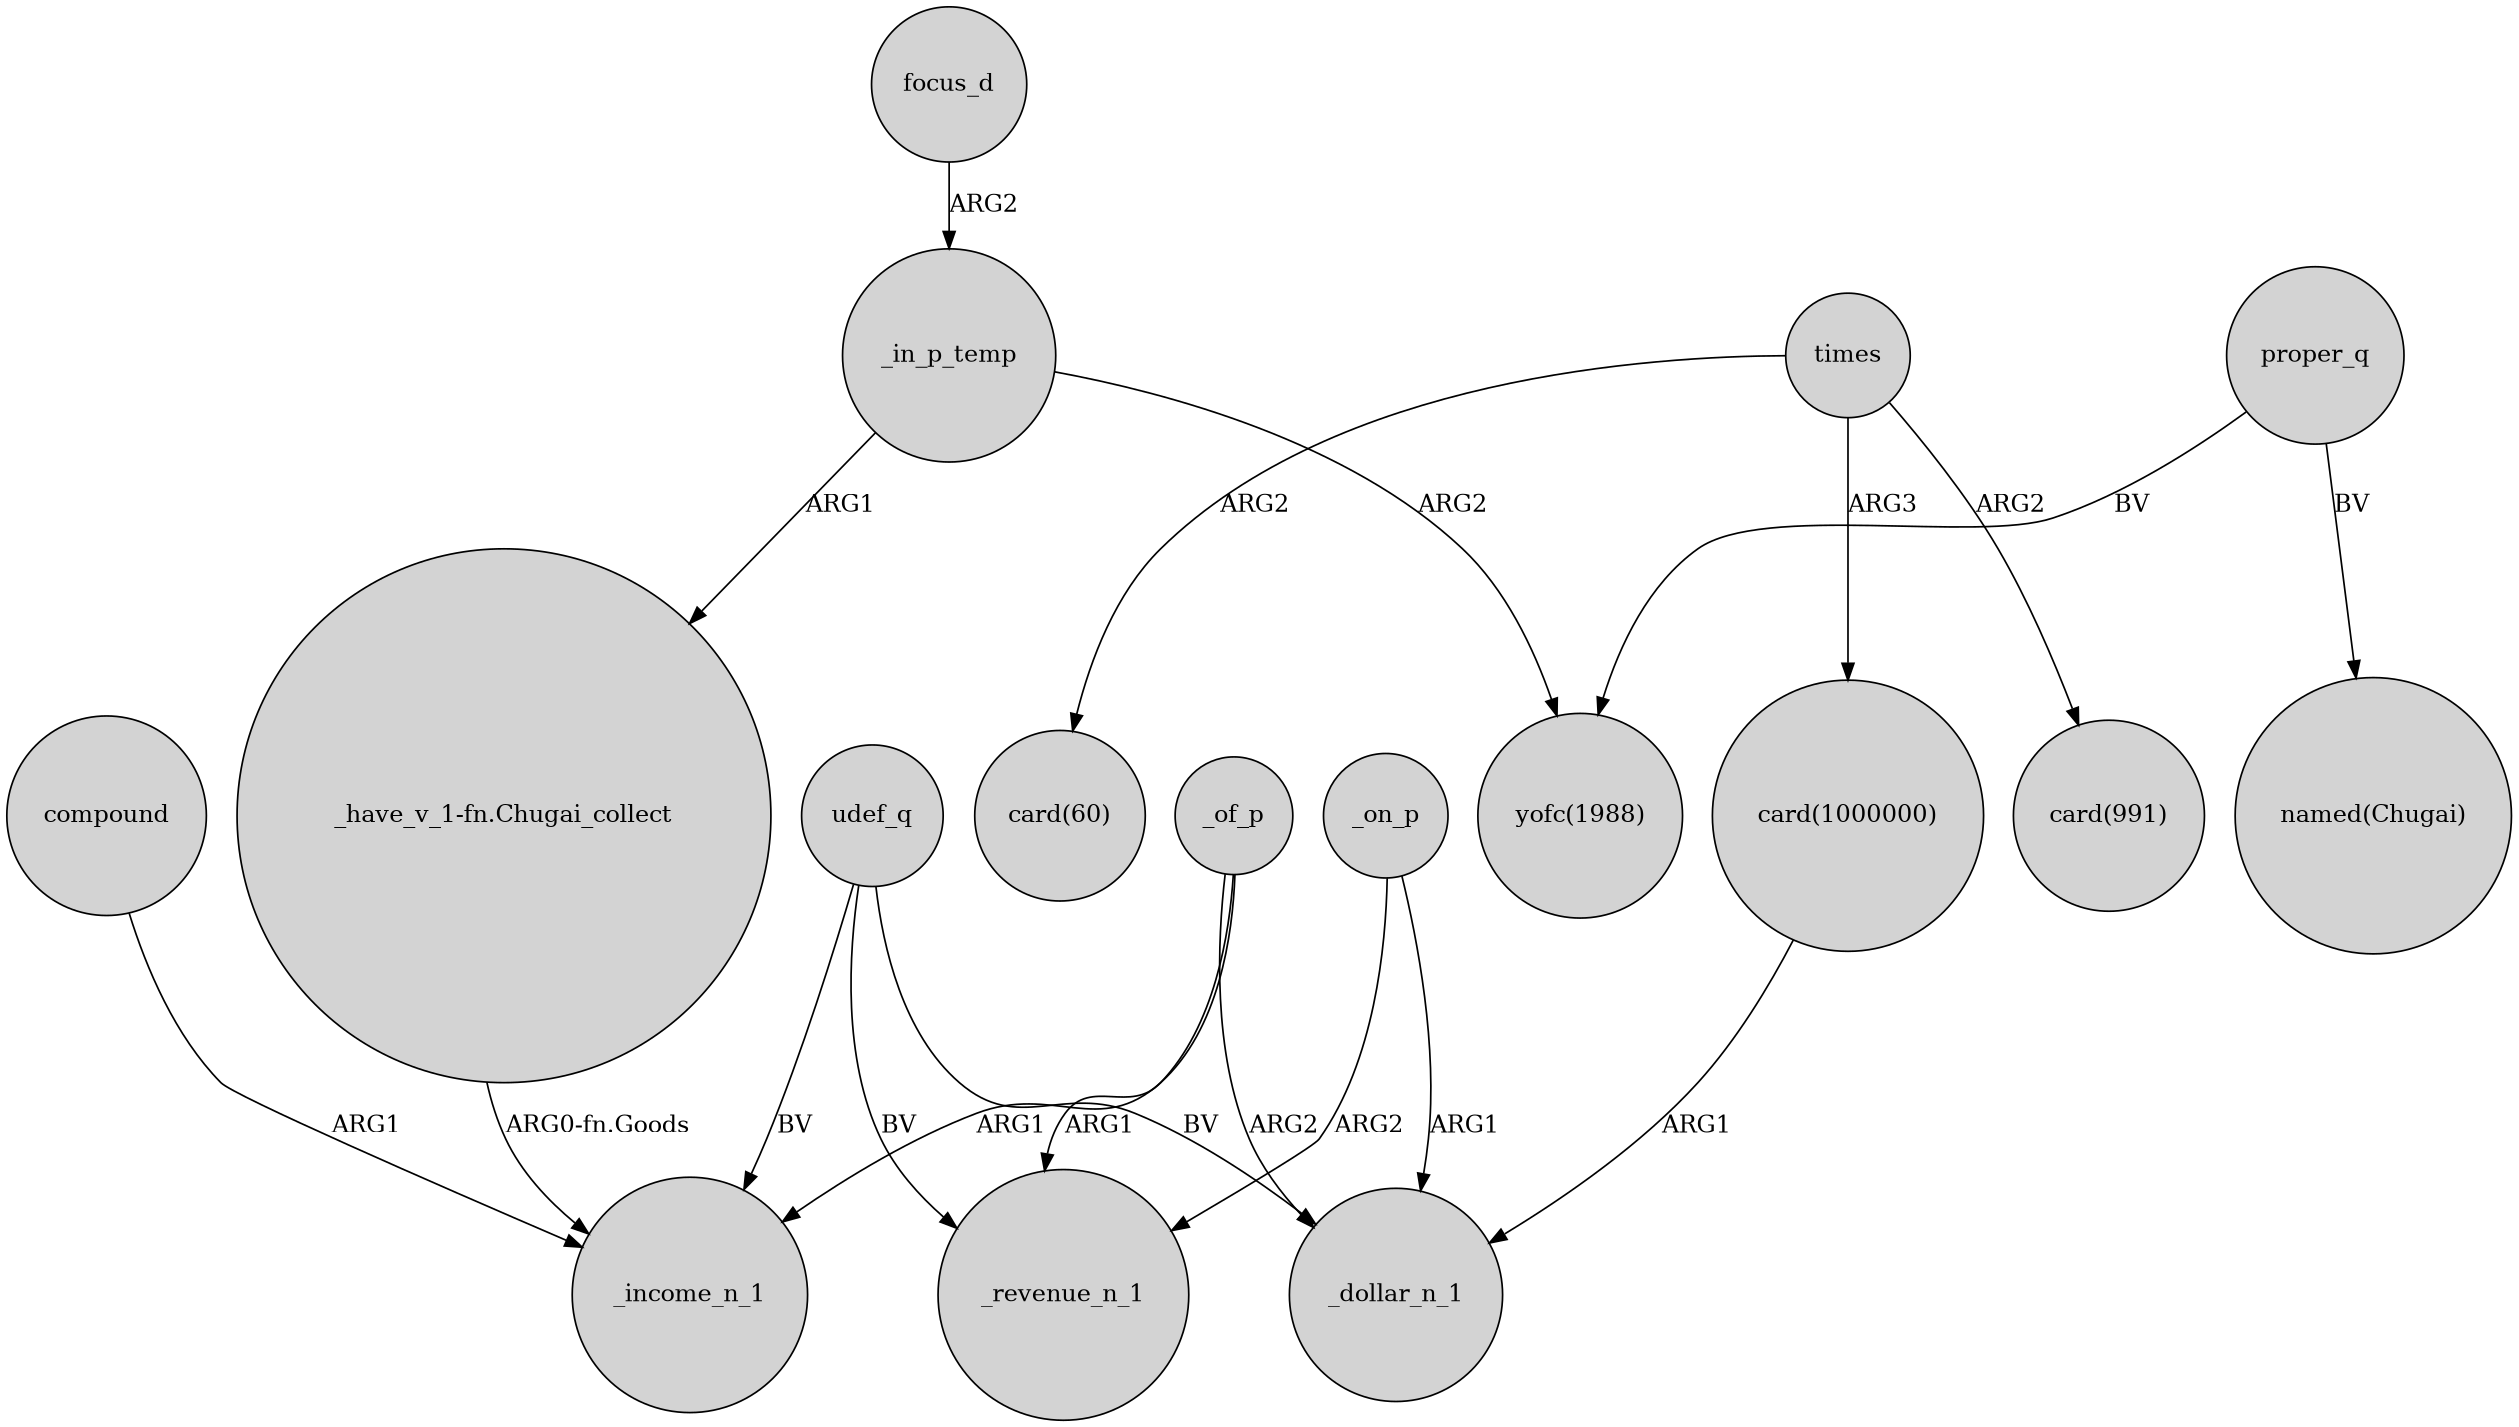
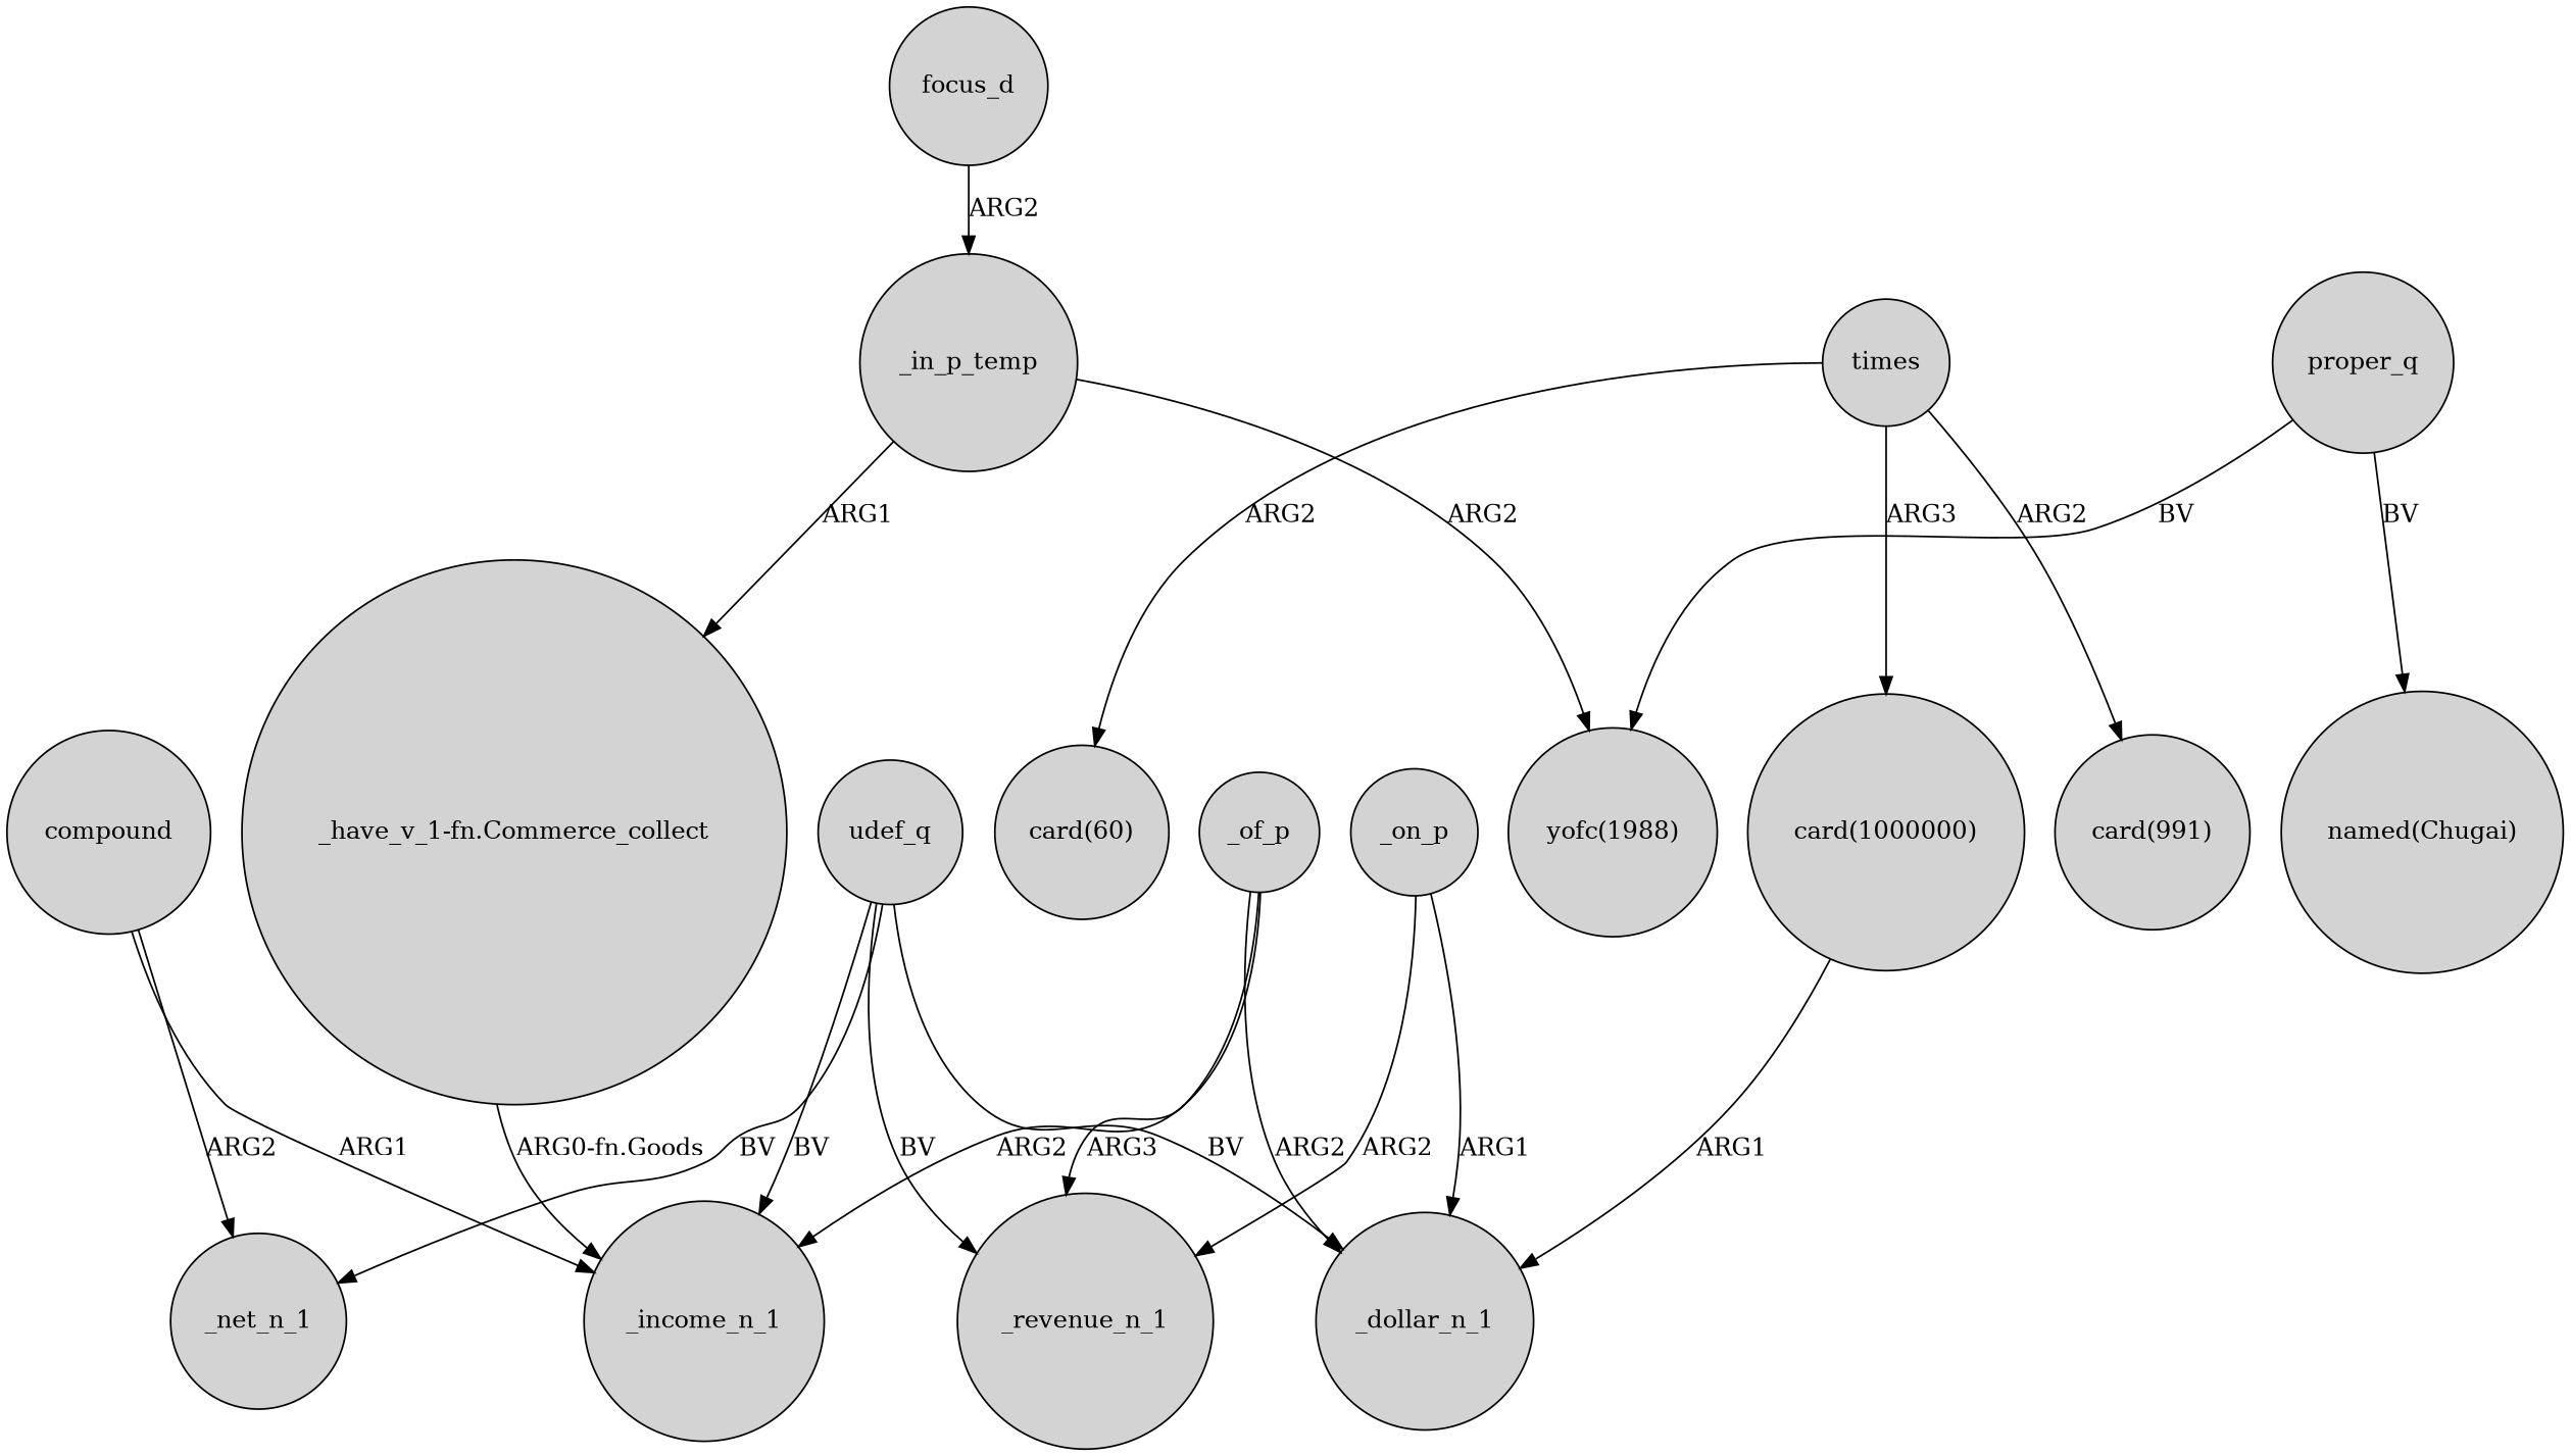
  digraph {
    node [shape=circle style=filled]
    compound
+   _net_n_1
    _income_n_1
    times
    "card(991)"
    "card(1000000)"
    "card(60)"
    _dollar_n_1
    _on_p
    _revenue_n_1
    udef_q
    _of_p
-   "_have_v_1-fn.Commerce_collect" [label="_have_v_1-fn.Chugai_collect"]
+   "_have_v_1-fn.Commerce_collect"
    _in_p_temp
    "yofc(1988)"
    proper_q
    "named(Chugai)"
    focus_d
+   compound -> _net_n_1 [label=ARG2]
    compound -> _income_n_1 [label=ARG1]
    times -> "card(991)" [label=ARG2]
    times -> "card(1000000)" [label=ARG3]
    times -> "card(60)" [label=ARG2]
    "card(1000000)" -> _dollar_n_1 [label=ARG1]
    _on_p -> _dollar_n_1 [label=ARG1]
    _on_p -> _revenue_n_1 [label=ARG2]
+   udef_q -> _net_n_1 [label=BV]
    udef_q -> _income_n_1 [label=BV]
    udef_q -> _dollar_n_1 [label=BV]
    udef_q -> _revenue_n_1 [label=BV]
-   _of_p -> _income_n_1 [label=ARG1]
+   _of_p -> _income_n_1 [label=ARG2]
    _of_p -> _dollar_n_1 [label=ARG2]
-   _of_p -> _revenue_n_1 [label=ARG1]
+   _of_p -> _revenue_n_1 [label=ARG3]
    "_have_v_1-fn.Commerce_collect" -> _income_n_1 [label="ARG0-fn.Goods"]
    _in_p_temp -> "_have_v_1-fn.Commerce_collect" [label=ARG1]
    _in_p_temp -> "yofc(1988)" [label=ARG2]
    proper_q -> "yofc(1988)" [label=BV]
    proper_q -> "named(Chugai)" [label=BV]
    focus_d -> _in_p_temp [label=ARG2]
  }
